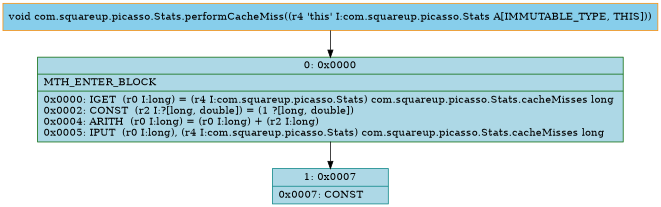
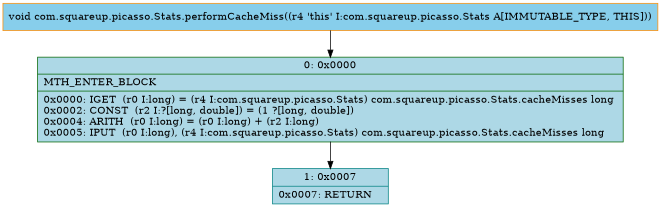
  digraph {
    node [shape=record style=filled fillcolor=lightblue]
    n1 [label="{0\:\ 0x0000|MTH_ENTER_BLOCK\l|0x0000: IGET  (r0 I:long) = (r4 I:com.squareup.picasso.Stats) com.squareup.picasso.Stats.cacheMisses long \l0x0002: CONST  (r2 I:?[long, double]) = (1 ?[long, double]) \l0x0004: ARITH  (r0 I:long) = (r0 I:long) + (r2 I:long) \l0x0005: IPUT  (r0 I:long), (r4 I:com.squareup.picasso.Stats) com.squareup.picasso.Stats.cacheMisses long \l}" color=darkgreen]
-   n2 [label="{1\:\ 0x0007|0x0007: CONST   \l}" color=teal]
+   n2 [label="{1\:\ 0x0007|0x0007: RETURN   \l}" color=teal]
    n3 [label="{void com.squareup.picasso.Stats.performCacheMiss((r4 'this' I:com.squareup.picasso.Stats A[IMMUTABLE_TYPE, THIS])) }" fillcolor=skyblue color=darkorange]
    n1 -> n2
    n3 -> n1
  }
